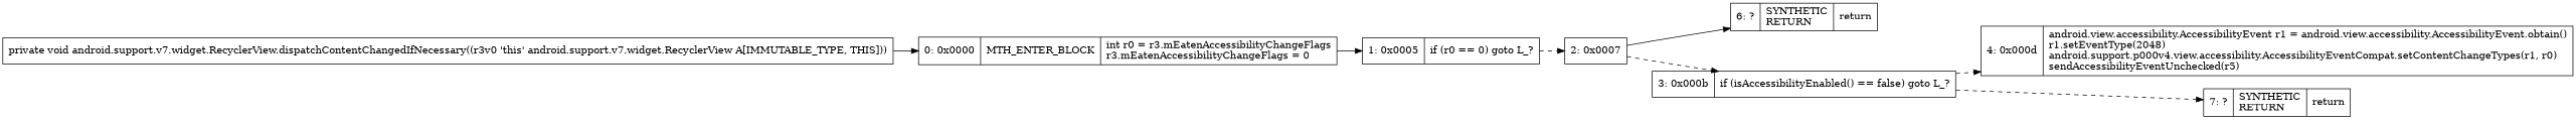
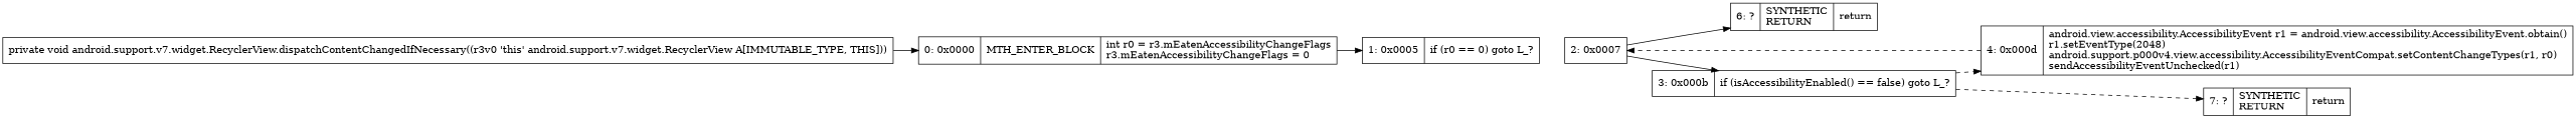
  digraph {
    rankdir=LR
    node [shape=record]
    n1 [label="{0\:\ 0x0000|MTH_ENTER_BLOCK\l|int r0 = r3.mEatenAccessibilityChangeFlags\lr3.mEatenAccessibilityChangeFlags = 0\l}"]
    n2 [label="{1\:\ 0x0005|if (r0 == 0) goto L_?\l}"]
    n3 [label="{2\:\ 0x0007}"]
    n4 [label="{6\:\ ?|SYNTHETIC\lRETURN\l|return\l}"]
    n5 [label="{3\:\ 0x000b|if (isAccessibilityEnabled() == false) goto L_?\l}"]
-   n6 [label="{4\:\ 0x000d|android.view.accessibility.AccessibilityEvent r1 = android.view.accessibility.AccessibilityEvent.obtain()\lr1.setEventType(2048)\landroid.support.p000v4.view.accessibility.AccessibilityEventCompat.setContentChangeTypes(r1, r0)\lsendAccessibilityEventUnchecked(r5)\l}"]
+   n6 [label="{4\:\ 0x000d|android.view.accessibility.AccessibilityEvent r1 = android.view.accessibility.AccessibilityEvent.obtain()\lr1.setEventType(2048)\landroid.support.p000v4.view.accessibility.AccessibilityEventCompat.setContentChangeTypes(r1, r0)\lsendAccessibilityEventUnchecked(r1)\l}"]
    n7 [label="{7\:\ ?|SYNTHETIC\lRETURN\l|return\l}"]
    n8 [label="{private void android.support.v7.widget.RecyclerView.dispatchContentChangedIfNecessary((r3v0 'this' android.support.v7.widget.RecyclerView A[IMMUTABLE_TYPE, THIS])) }"]
    n1 -> n2
-   n2 -> n3 [style=dashed]
+   n6 -> n3 [style=dashed]
    n3 -> n4
-   n3 -> n5 [style=dashed]
+   n3 -> n5
    n5 -> n6 [style=dashed]
    n5 -> n7 [style=dashed]
    n8 -> n1
  }
